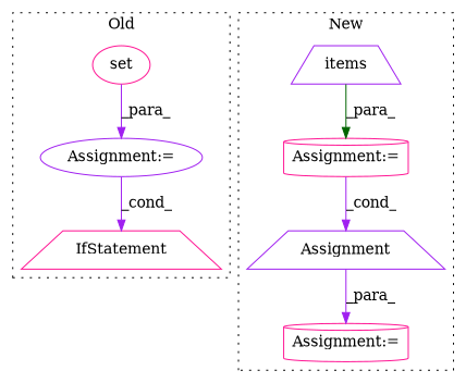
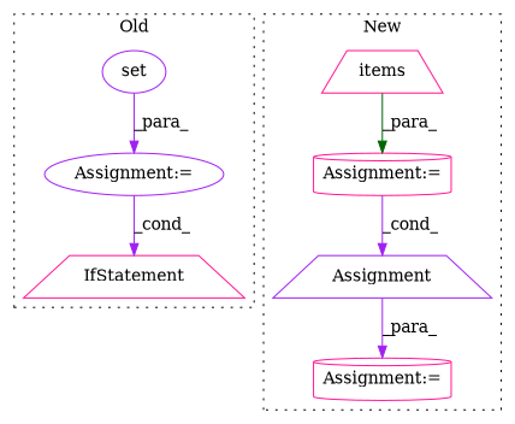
  digraph {
    node [a=7 color=deeppink l=30 s=16194 shape=trapezium]
    edge [color=purple]
-   n1 [a=32 l="4,1" label=set s="14337,14353" shape=ellipse]
+   n1 [a=32 color=purple l="4,1" label=set s="14337,14353" shape=ellipse]
    n2 [color=purple l=1 label="Assignment:=" s=14336 shape=ellipse]
    n3 [a=25 l="8,2" label=IfStatement s="14650,14675"]
-   n4 [a=32 color=purple l=7 label=items s=16208]
+   n4 [a=32 l=7 label=items s=16208]
    n5 [label="Assignment:=" shape=cylinder]
    n6 [l=12 label="Assignment:=" s=16076 shape=cylinder]
    n7 [a=113 color=purple label=Assignment]
    subgraph cluster_1 {
      label=Old
      style=dotted
      n1
      n2
      n3
    }
    subgraph cluster_2 {
      label=New
      style=dotted
      n4
      n5
      n6
      n7
    }
    n1 -> n2 [label=_para_]
    n2 -> n3 [label=_cond_]
    n4 -> n5 [color=darkgreen label=_para_]
    n5 -> n7 [label=_cond_]
    n7 -> n6 [label=_para_]
  }
